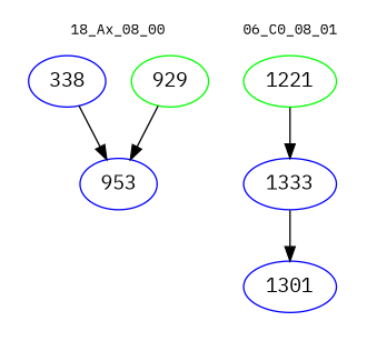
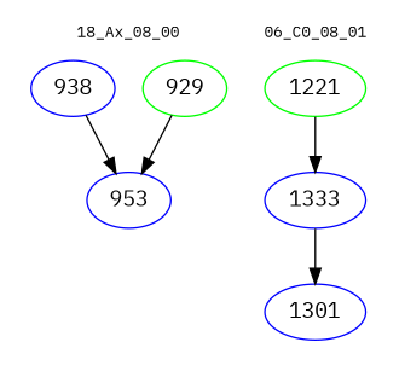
  digraph {
    fontname="IBM Plex Mono"
    node [color=blue fontname="IBM Plex Mono"]
    edge [color=black fontname="IBM Plex Mono"]
    n1 [color=green label=929]
-   n2 [label=338]
+   n2 [label=938]
    n3 [label=953]
    n4 [color=green label=1221]
    n5 [label=1333]
    n6 [label=1301]
    subgraph cluster_1 {
      color=white
      fontsize=10
      label="18_Ax_08_00"
      n1
      n2
      n3
    }
    subgraph cluster_2 {
      color=white
      fontsize=10
      label="06_C0_08_01"
      n4
      n5
      n6
    }
    n1 -> n3
    n2 -> n3
    n4 -> n5
    n5 -> n6
  }
